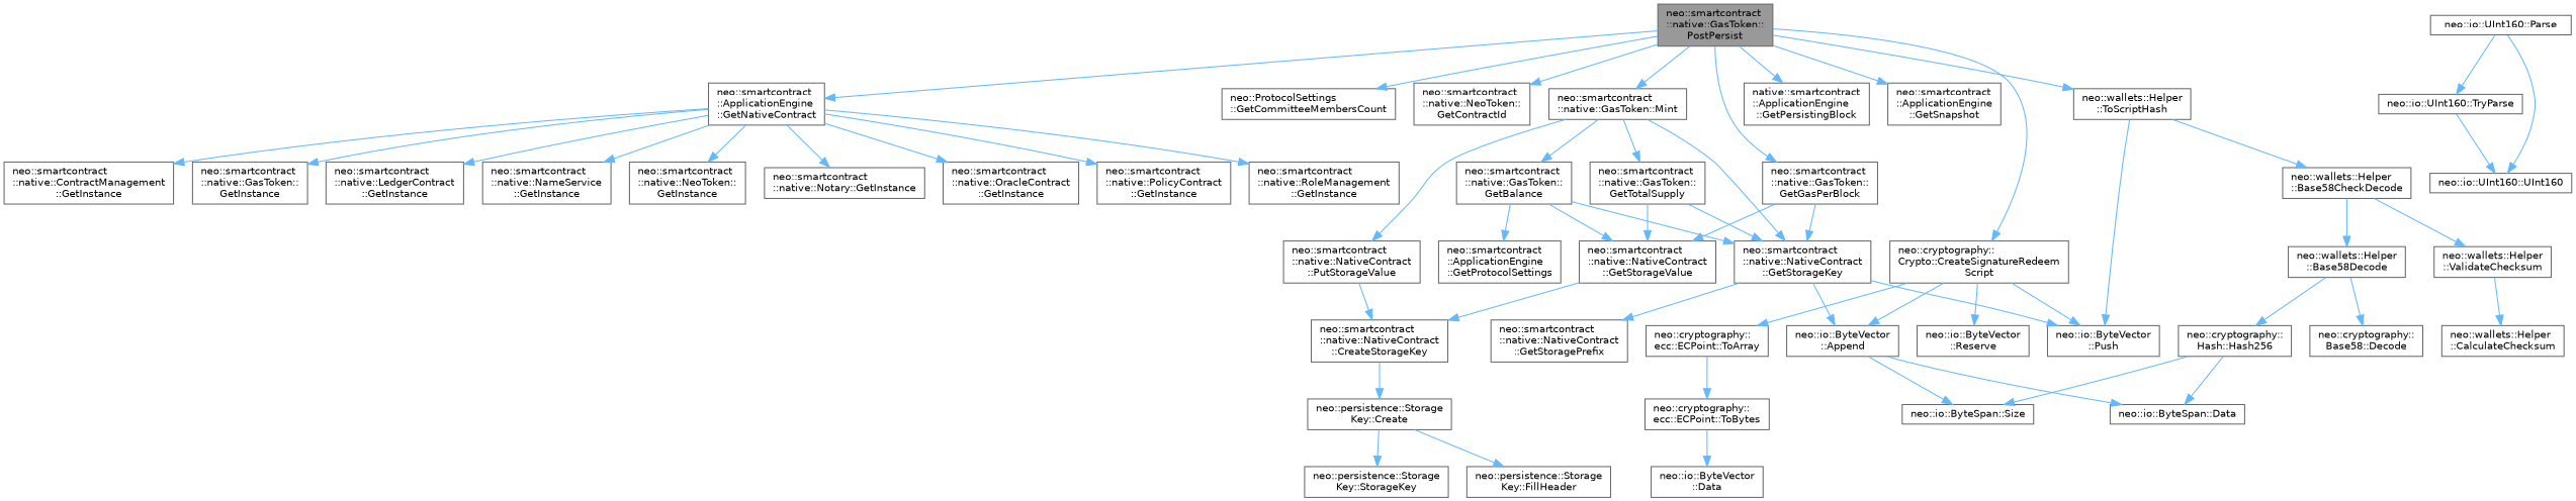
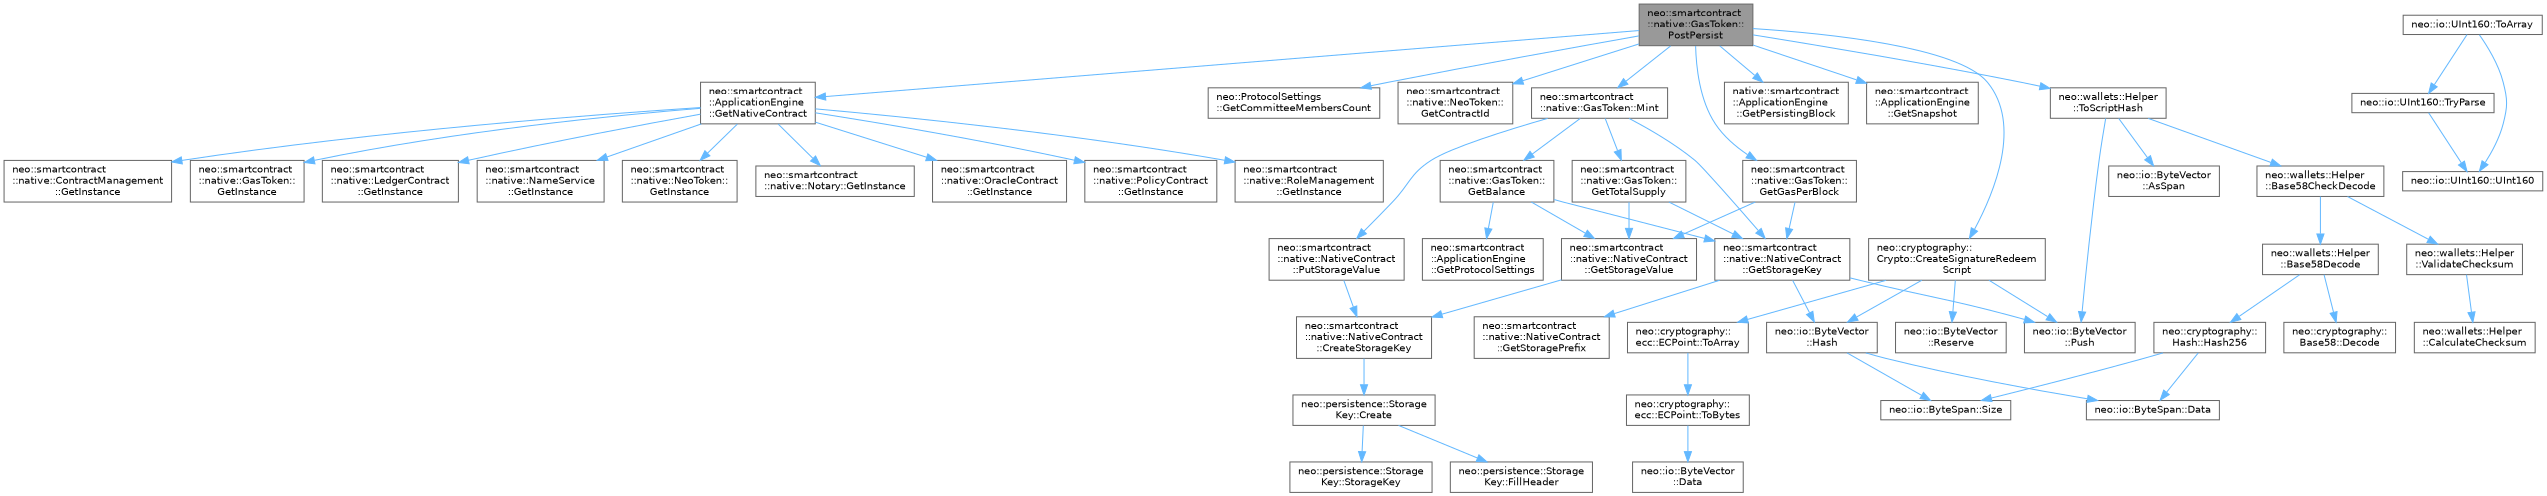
  digraph {
    rankdir=TB
    node [color=grey40 fillcolor=white fontname=Helvetica fontsize=10 shape=box style=filled]
    edge [color=steelblue1 fontname=Helvetica fontsize=10 labelfontname=Helvetica labelfontsize=10 style=solid]
    n1 [color=gray40 fillcolor=grey60 fontcolor=black height=0.2 label="neo::smartcontract\l::native::GasToken::\lPostPersist" width=0.4]
    n2 [height=0.2 label="neo::cryptography::\lCrypto::CreateSignatureRedeem\lScript" width=0.4]
    n3 [height=0.2 label="neo::ProtocolSettings\l::GetCommitteeMembersCount" width=0.4]
    n4 [height=0.2 label="neo::smartcontract\l::native::NeoToken::\lGetContractId" width=0.4]
    n5 [height=0.2 label="neo::smartcontract\l::native::GasToken::\lGetGasPerBlock" width=0.4]
    n6 [height=0.2 label="neo::smartcontract\l::ApplicationEngine\l::GetNativeContract" width=0.4]
    n7 [height=0.2 label="native::smartcontract\l::ApplicationEngine\l::GetPersistingBlock" width=0.4]
    n8 [height=0.2 label="neo::smartcontract\l::ApplicationEngine\l::GetSnapshot" width=0.4]
    n9 [height=0.2 label="neo::smartcontract\l::native::GasToken::Mint" width=0.4]
    n10 [height=0.2 label="neo::wallets::Helper\l::ToScriptHash" width=0.4]
-   n11 [height=0.2 label="neo::io::ByteVector\l::Append" width=0.4]
+   n11 [height=0.2 label="neo::io::ByteVector\l::Hash" width=0.4]
    n12 [height=0.2 label="neo::io::ByteVector\l::Push" width=0.4]
    n13 [height=0.2 label="neo::io::ByteVector\l::Reserve" width=0.4]
    n14 [height=0.2 label="neo::cryptography::\lecc::ECPoint::ToArray" width=0.4]
    n15 [height=0.2 label="neo::smartcontract\l::native::NativeContract\l::GetStorageKey" width=0.4]
    n16 [height=0.2 label="neo::smartcontract\l::native::NativeContract\l::GetStorageValue" width=0.4]
    n17 [height=0.2 label="neo::smartcontract\l::native::ContractManagement\l::GetInstance" width=0.4]
    n18 [height=0.2 label="neo::smartcontract\l::native::GasToken::\lGetInstance" width=0.4]
    n19 [height=0.2 label="neo::smartcontract\l::native::LedgerContract\l::GetInstance" width=0.4]
    n20 [height=0.2 label="neo::smartcontract\l::native::NameService\l::GetInstance" width=0.4]
    n21 [height=0.2 label="neo::smartcontract\l::native::NeoToken::\lGetInstance" width=0.4]
    n22 [height=0.2 label="neo::smartcontract\l::native::Notary::GetInstance" width=0.4]
    n23 [height=0.2 label="neo::smartcontract\l::native::OracleContract\l::GetInstance" width=0.4]
    n24 [height=0.2 label="neo::smartcontract\l::native::PolicyContract\l::GetInstance" width=0.4]
    n25 [height=0.2 label="neo::smartcontract\l::native::RoleManagement\l::GetInstance" width=0.4]
    n26 [height=0.2 label="neo::smartcontract\l::ApplicationEngine\l::GetProtocolSettings" width=0.4]
    n27 [height=0.2 label="neo::smartcontract\l::native::GasToken::\lGetBalance" width=0.4]
    n28 [height=0.2 label="neo::smartcontract\l::native::GasToken::\lGetTotalSupply" width=0.4]
    n29 [height=0.2 label="neo::smartcontract\l::native::NativeContract\l::PutStorageValue" width=0.4]
+   n30 [height=0.2 label="neo::io::ByteVector\l::AsSpan" width=0.4]
    n31 [height=0.2 label="neo::wallets::Helper\l::Base58CheckDecode" width=0.4]
    n32 [height=0.2 label="neo::io::ByteSpan::Data" width=0.4]
    n33 [height=0.2 label="neo::io::ByteSpan::Size" width=0.4]
    n34 [height=0.2 label="neo::cryptography::\lecc::ECPoint::ToBytes" width=0.4]
    n35 [height=0.2 label="neo::io::ByteVector\l::Data" width=0.4]
-   n36 [height=0.2 label="neo::io::UInt160::Parse" width=0.4]
+   n36 [height=0.2 label="neo::io::UInt160::ToArray" width=0.4]
    n37 [height=0.2 label="neo::io::UInt160::TryParse" width=0.4]
    n38 [height=0.2 label="neo::io::UInt160::UInt160" width=0.4]
    n39 [height=0.2 label="neo::smartcontract\l::native::NativeContract\l::GetStoragePrefix" width=0.4]
    n40 [height=0.2 label="neo::smartcontract\l::native::NativeContract\l::CreateStorageKey" width=0.4]
    n41 [height=0.2 label="neo::persistence::Storage\lKey::Create" width=0.4]
    n42 [height=0.2 label="neo::persistence::Storage\lKey::FillHeader" width=0.4]
    n43 [height=0.2 label="neo::persistence::Storage\lKey::StorageKey" width=0.4]
    n44 [height=0.2 label="neo::wallets::Helper\l::Base58Decode" width=0.4]
    n45 [height=0.2 label="neo::wallets::Helper\l::ValidateChecksum" width=0.4]
    n46 [height=0.2 label="neo::cryptography::\lBase58::Decode" width=0.4]
    n47 [height=0.2 label="neo::cryptography::\lHash::Hash256" width=0.4]
    n48 [height=0.2 label="neo::wallets::Helper\l::CalculateChecksum" width=0.4]
    n1 -> n2
    n1 -> n3
    n1 -> n4
    n1 -> n5
    n1 -> n6
    n1 -> n7
    n1 -> n8
    n1 -> n9
    n1 -> n10
    n2 -> n11
    n2 -> n12
    n2 -> n13
    n2 -> n14
    n5 -> n15
    n5 -> n16
    n6 -> n17
    n6 -> n18
    n6 -> n19
    n6 -> n20
    n6 -> n21
    n6 -> n22
    n6 -> n23
    n6 -> n24
    n6 -> n25
    n9 -> n15
    n9 -> n27
    n9 -> n28
    n9 -> n29
    n10 -> n12
+   n10 -> n30
    n10 -> n31
    n11 -> n32
    n11 -> n33
    n14 -> n34
    n15 -> n11
    n15 -> n12
    n15 -> n39
    n16 -> n40
    n27 -> n15
    n27 -> n16
    n27 -> n26
    n28 -> n15
    n28 -> n16
    n29 -> n40
    n31 -> n44
    n31 -> n45
    n34 -> n35
    n36 -> n37
    n36 -> n38
    n37 -> n38
    n40 -> n41
    n41 -> n42
    n41 -> n43
    n44 -> n46
    n44 -> n47
    n45 -> n48
    n47 -> n32
    n47 -> n33
  }
